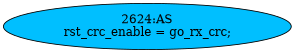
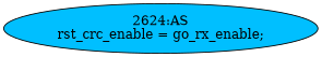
  strict digraph {
-   n1 [ast="<pyverilog.vparser.ast.Assign object at 0x7f44f6b75f50>" def_var="['rst_crc_enable']" fillcolor=deepskyblue label="2624:AS\nrst_crc_enable = go_rx_crc;" statements="[]" style=filled typ=Assign use_var="['go_rx_crc']"]
+   n1 [ast="<pyverilog.vparser.ast.Assign object at 0x7f44f6b75f50>" def_var="['rst_crc_enable']" fillcolor=deepskyblue label="2624:AS\nrst_crc_enable = go_rx_enable;" statements="[]" style=filled typ=Assign use_var="['go_rx_crc']"]
  }
